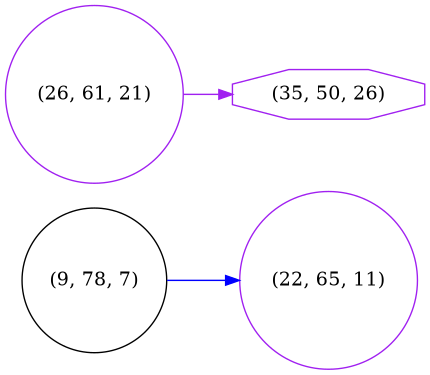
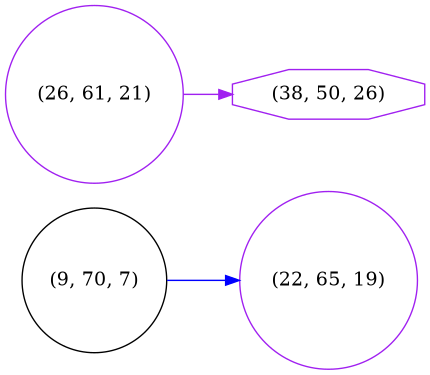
  digraph {
    rankdir=LR
    node [color=purple shape=circle]
-   "(9, 78, 7)" [color=black]
-   "(22, 65, 19)" [label="(22, 65, 11)"]
-   "(38, 50, 26)" [shape=octagon label="(35, 50, 26)"]
+   "(9, 78, 7)" [color=black label="(9, 70, 7)"]
+   "(22, 65, 19)"
+   "(38, 50, 26)" [shape=octagon]
    "(26, 61, 21)"
    "(9, 78, 7)" -> "(22, 65, 19)" [color=blue]
    "(26, 61, 21)" -> "(38, 50, 26)" [color=purple]
  }
